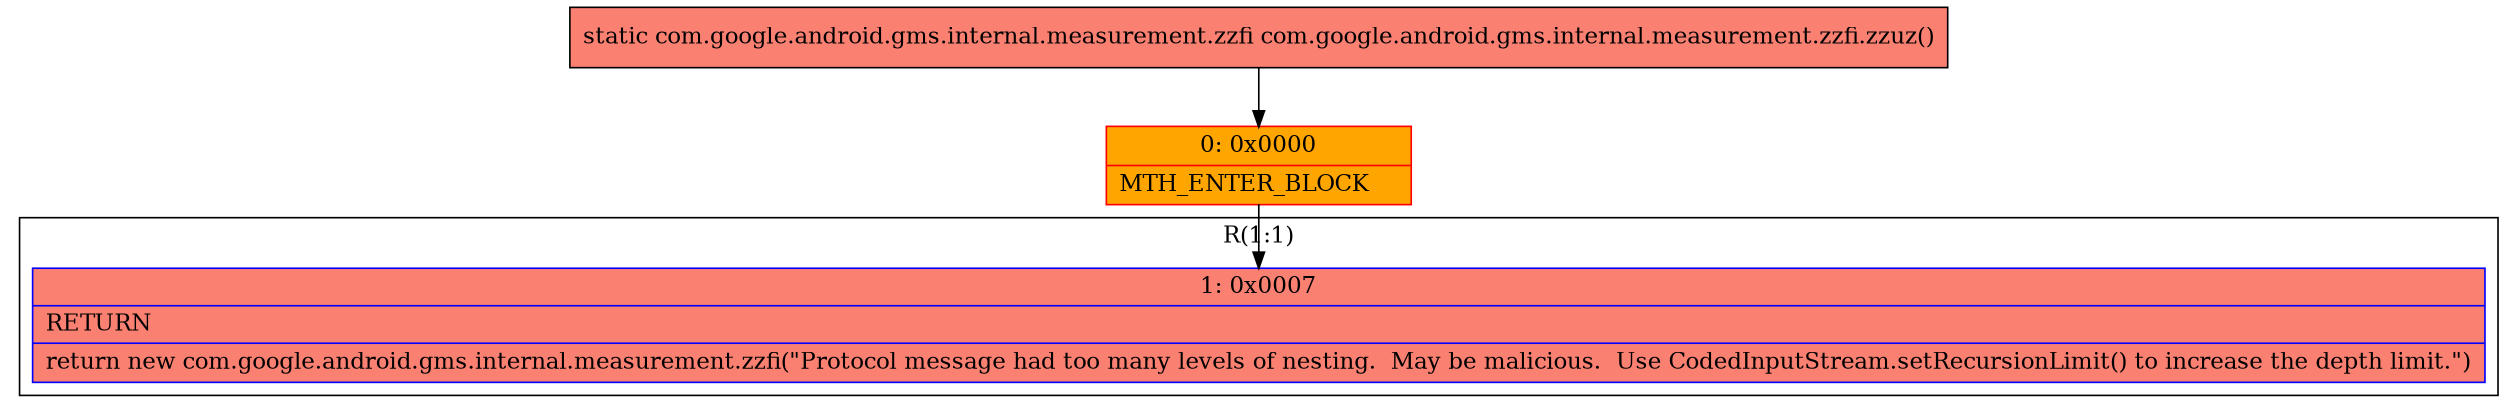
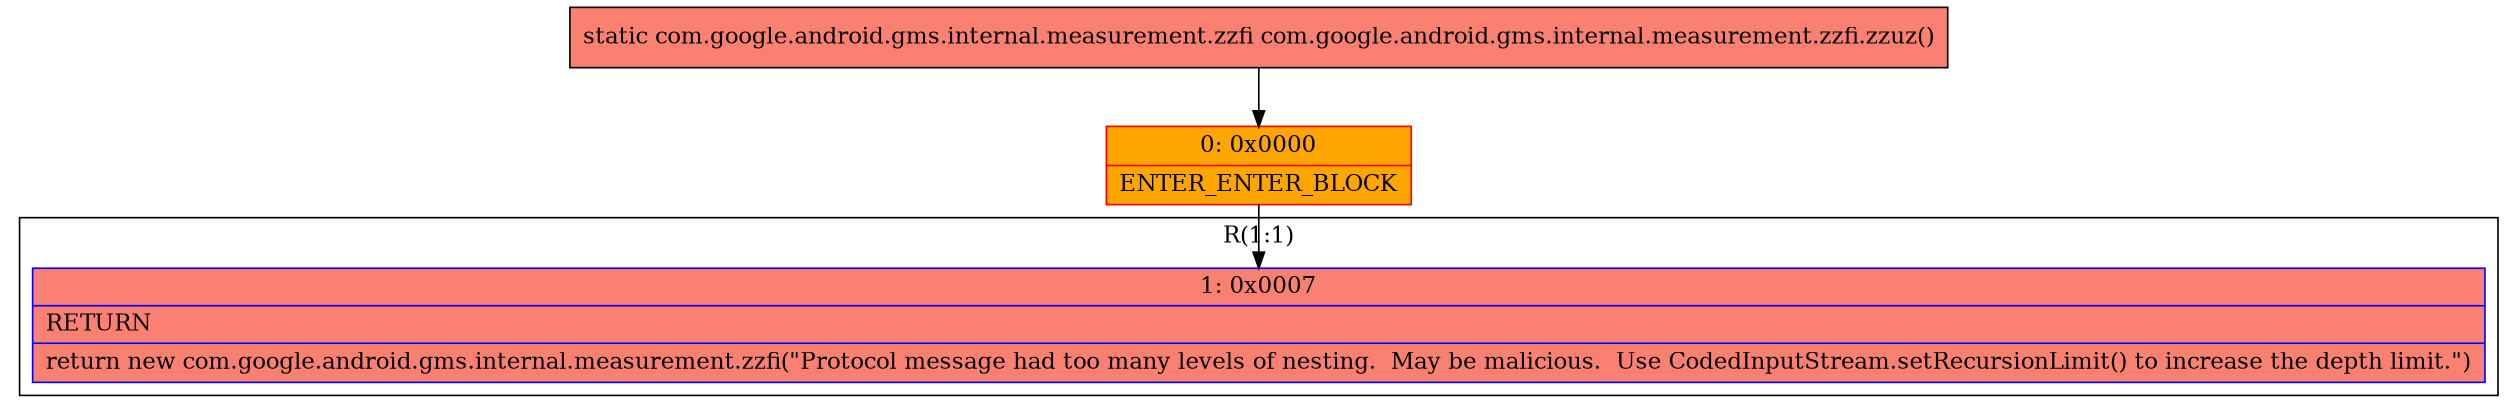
  digraph {
    node [shape=record style=filled fillcolor=salmon]
    n1 [color=blue label="{1\:\ 0x0007|RETURN\l|return new com.google.android.gms.internal.measurement.zzfi(\"Protocol message had too many levels of nesting.  May be malicious.  Use CodedInputStream.setRecursionLimit() to increase the depth limit.\")\l}"]
-   n2 [color=red label="{0\:\ 0x0000|MTH_ENTER_BLOCK\l}" fillcolor=orange]
+   n2 [color=red label="{0\:\ 0x0000|ENTER_ENTER_BLOCK\l}" fillcolor=orange]
    n3 [label="{static com.google.android.gms.internal.measurement.zzfi com.google.android.gms.internal.measurement.zzfi.zzuz() }"]
    subgraph cluster_1 {
      label="R(1:1)"
      n1
    }
    n2 -> n1
    n3 -> n2
  }
